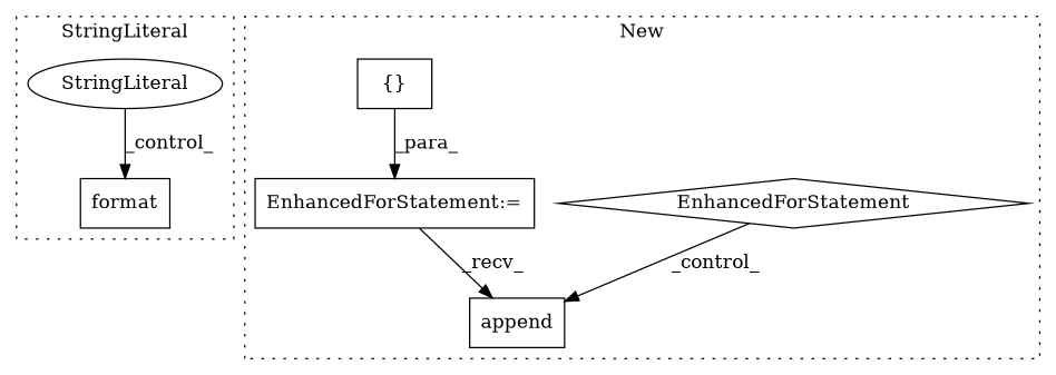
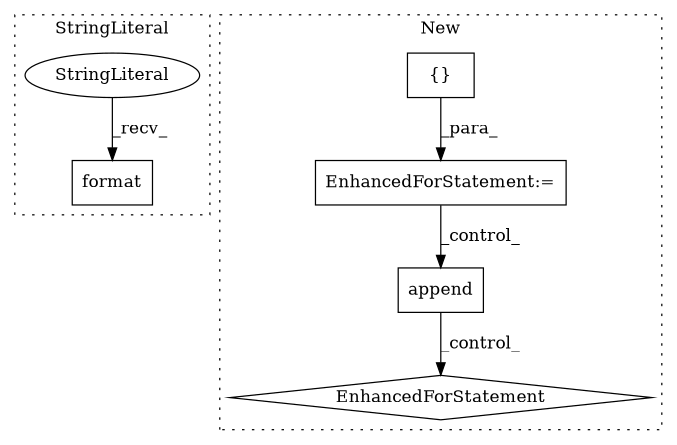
  digraph {
    node [a=32 l="7,1" shape=box]
    n1 [label=format s="2151,2199"]
    n2 [a=45 l=10 label=StringLiteral s=2140 shape=ellipse]
    n3 [label=append s="1710,1728"]
    n4 [a=7 l=1 label="EnhancedForStatement:=" s=1482]
    n5 [a=70 l="53,2" label=EnhancedForStatement s="1500,1573" shape=diamond]
    n6 [a=4 l=2 label="{}" s=1492]
    subgraph cluster_1 {
      label=StringLiteral
      style=dotted
      n1
      n2
    }
    subgraph cluster_2 {
      label=New
      style=dotted
      n3
      n4
      n5
      n6
    }
-   n2 -> n1 [label=_control_]
-   n4 -> n3 [label=_recv_]
-   n5 -> n3 [label=_control_]
+   n2 -> n1 [label=_recv_]
+   n4 -> n3 [label=_control_]
+   n3 -> n5 [label=_control_]
    n6 -> n4 [label=_para_]
  }
